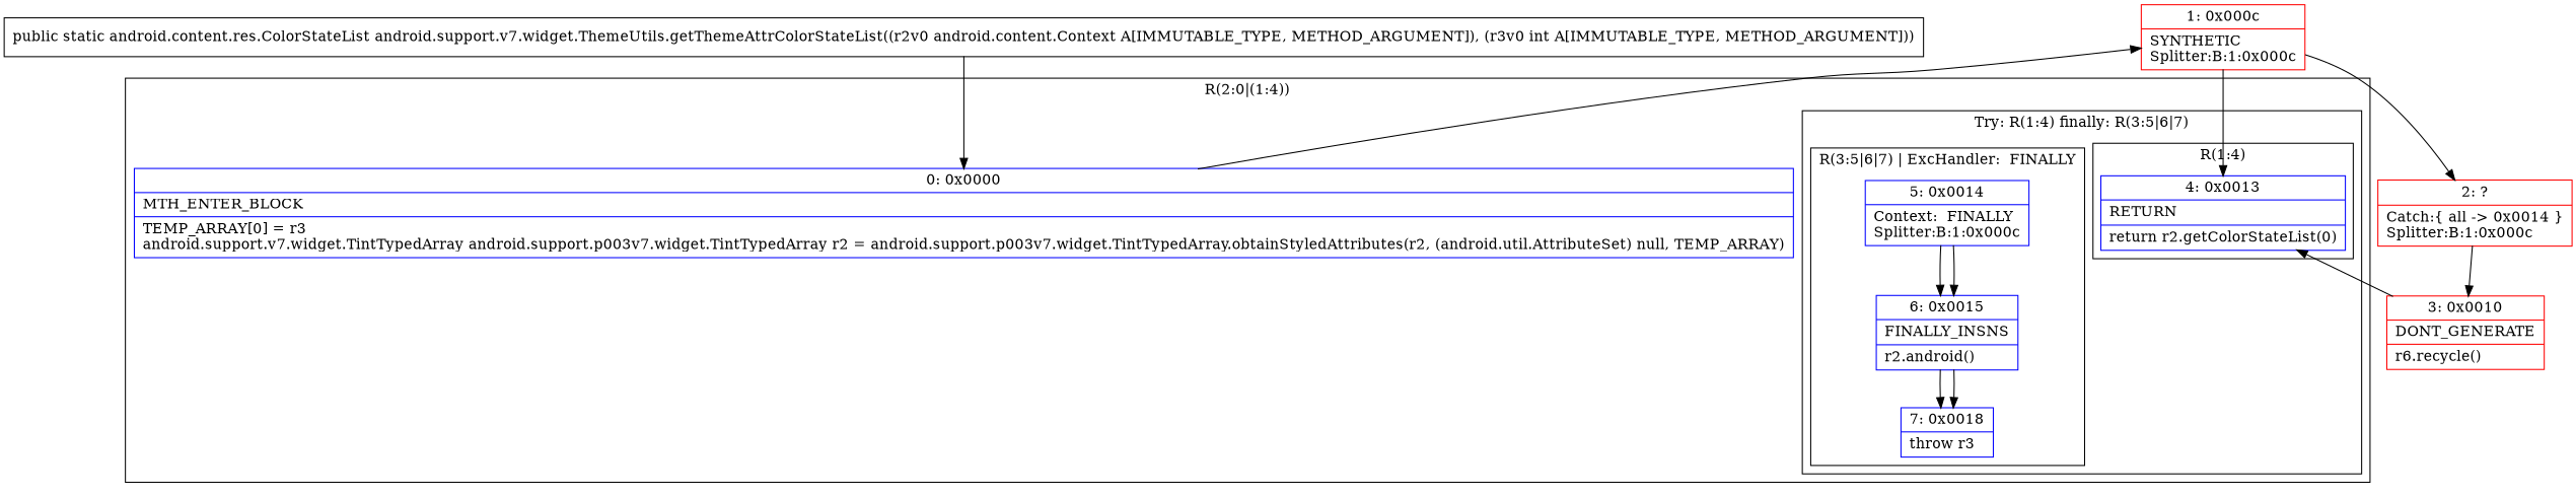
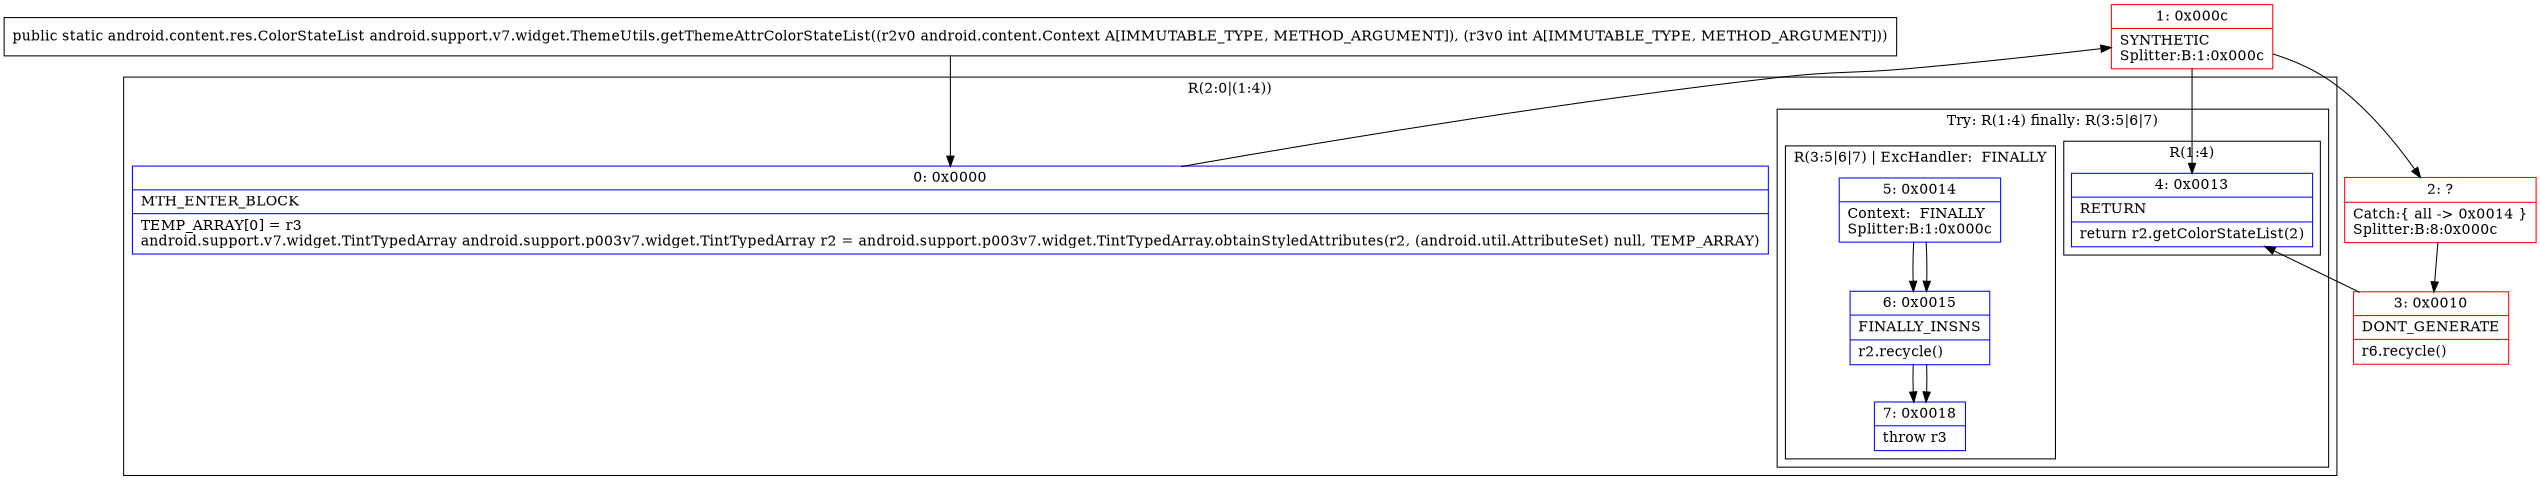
  digraph {
    node [color=blue shape=record]
-   n1 [label="{4\:\ 0x0013|RETURN\l|return r2.getColorStateList(0)\l}"]
+   n1 [label="{4\:\ 0x0013|RETURN\l|return r2.getColorStateList(2)\l}"]
    n2 [label="{5\:\ 0x0014|Context:  FINALLY\lSplitter:B:1:0x000c\l}"]
-   n3 [label="{6\:\ 0x0015|FINALLY_INSNS\l|r2.android()\l}"]
+   n3 [label="{6\:\ 0x0015|FINALLY_INSNS\l|r2.recycle()\l}"]
    n4 [label="{7\:\ 0x0018|throw r3\l}"]
    n5 [label="{0\:\ 0x0000|MTH_ENTER_BLOCK\l|TEMP_ARRAY[0] = r3\landroid.support.v7.widget.TintTypedArray android.support.p003v7.widget.TintTypedArray r2 = android.support.p003v7.widget.TintTypedArray.obtainStyledAttributes(r2, (android.util.AttributeSet) null, TEMP_ARRAY)\l}"]
    n6 [color=red label="{1\:\ 0x000c|SYNTHETIC\lSplitter:B:1:0x000c\l}"]
-   n7 [color=red label="{2\:\ ?|Catch:\{ all \-\> 0x0014 \}\lSplitter:B:1:0x000c\l}"]
+   n7 [color=red label="{2\:\ ?|Catch:\{ all \-\> 0x0014 \}\lSplitter:B:8:0x000c\l}"]
    n8 [color=red label="{3\:\ 0x0010|DONT_GENERATE\l|r6.recycle()\l}"]
    n9 [label="{public static android.content.res.ColorStateList android.support.v7.widget.ThemeUtils.getThemeAttrColorStateList((r2v0 android.content.Context A[IMMUTABLE_TYPE, METHOD_ARGUMENT]), (r3v0 int A[IMMUTABLE_TYPE, METHOD_ARGUMENT])) }" color=""]
    subgraph cluster_1 {
      label="R(2:0|(1:4))"
      n5
      subgraph cluster_2 {
        label="Try: R(1:4) finally: R(3:5|6|7)"
        subgraph cluster_3 {
          label="R(1:4)"
          n1
        }
        subgraph cluster_4 {
          label="R(3:5|6|7) | ExcHandler:  FINALLY\l"
          n2
          n3
          n4
        }
      }
    }
    subgraph cluster_5 {
      label="R(3:5|6|7) | ExcHandler:  FINALLY\l"
    }
    n2 -> n3
    n2 -> n3
    n3 -> n4
    n3 -> n4
    n5 -> n6
    n6 -> n1
    n6 -> n7
    n7 -> n8
    n8 -> n1
    n9 -> n5
  }
